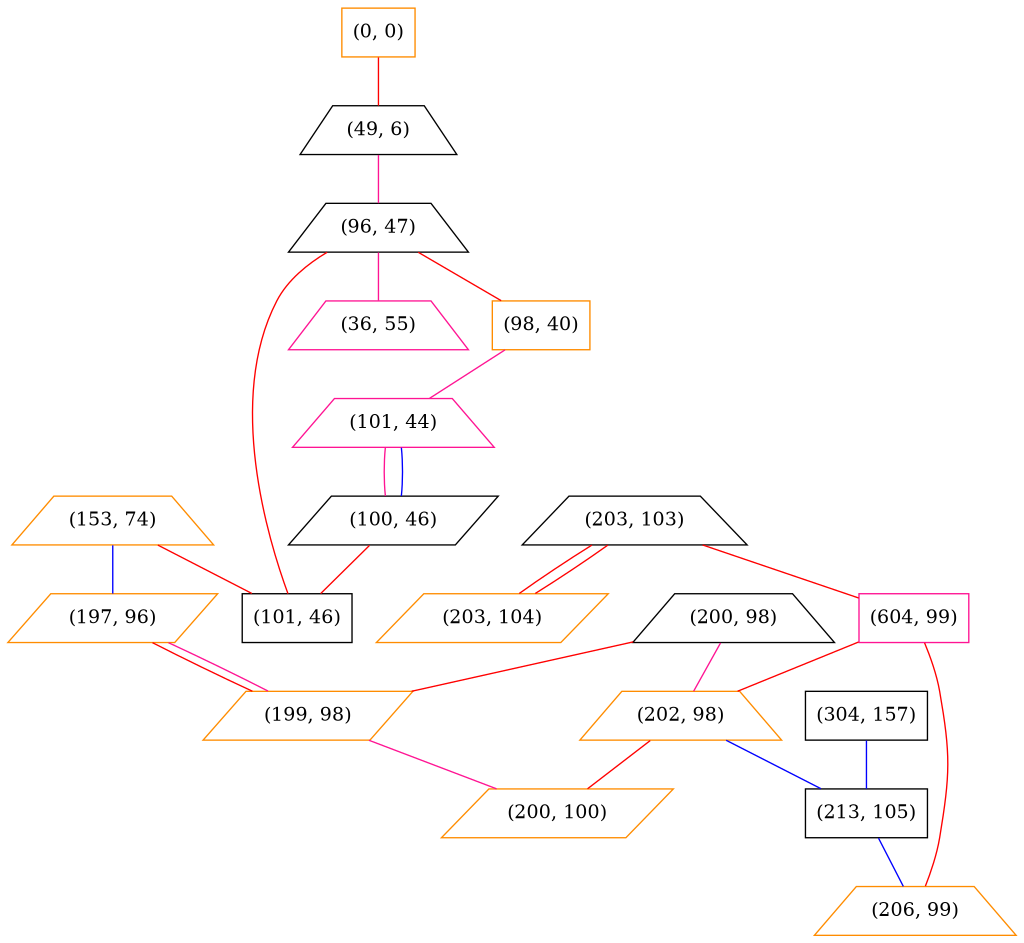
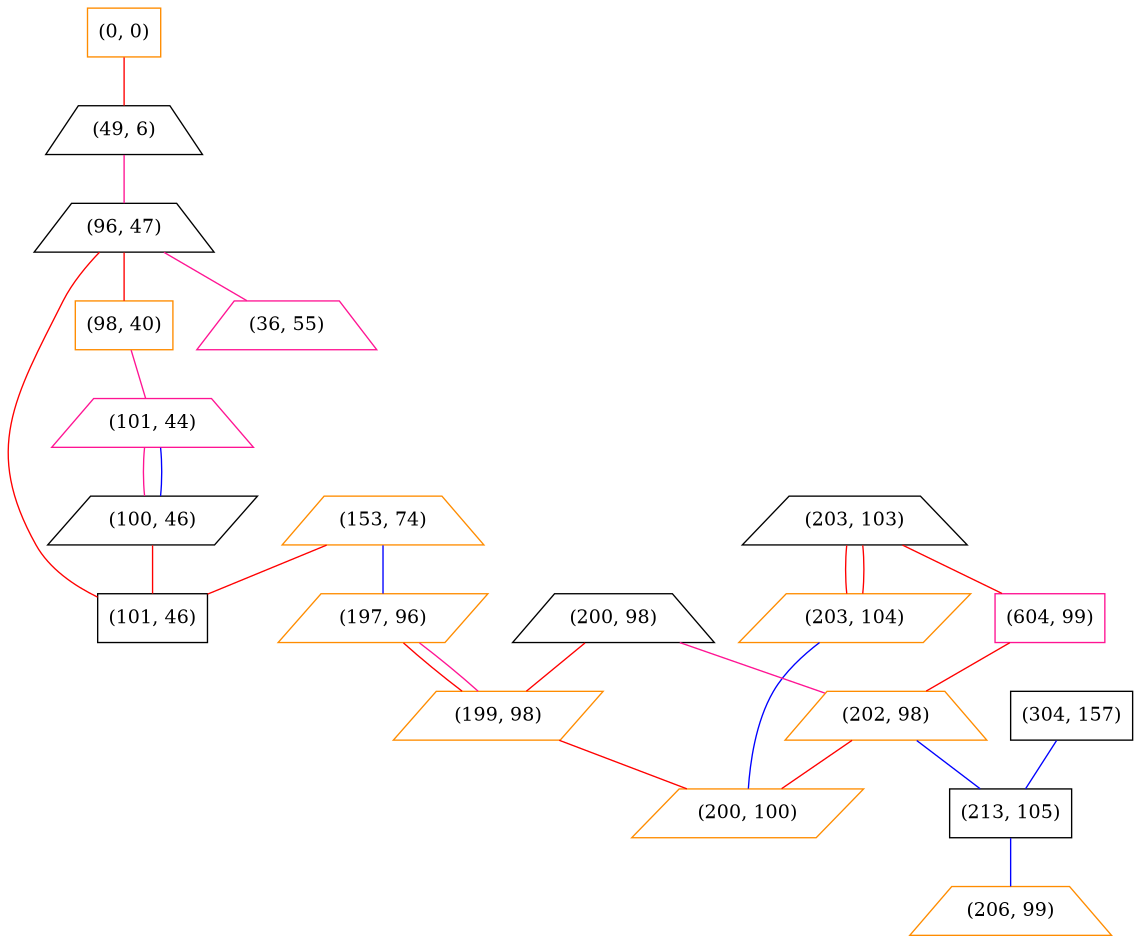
  graph {
    node [color=darkorange shape=trapezium]
    edge [color=red weight=1]
    "(101, 46)" [color=black shape=box]
    "(153, 74)"
    "(197, 96)" [shape=parallelogram]
    "(36, 55)" [color=deeppink]
    "(199, 98)" [shape=parallelogram]
    "(203, 103)" [color=black]
    "(203, 104)" [shape=parallelogram]
    n8 [color=deeppink label="(604, 99)" shape=box]
    "(200, 100)" [shape=parallelogram]
    "(202, 98)"
    "(206, 99)"
    "(0, 0)" [shape=box]
    "(49, 6)" [color=black]
    "(96, 47)" [color=black]
    "(98, 40)" [shape=box]
    "(101, 44)" [color=deeppink]
    "(200, 98)" [color=black]
    "(213, 105)" [color=black shape=box]
    "(100, 46)" [color=black shape=parallelogram]
    "(304, 157)" [color=black shape=box]
    "(153, 74)" -- "(101, 46)"
    "(153, 74)" -- "(197, 96)" [color=blue]
    "(197, 96)" -- "(199, 98)"
    "(197, 96)" -- "(199, 98)" [color=deeppink]
-   "(199, 98)" -- "(200, 100)" [color=deeppink]
+   "(199, 98)" -- "(200, 100)"
    "(203, 103)" -- "(203, 104)"
    "(203, 103)" -- "(203, 104)"
    "(203, 103)" -- n8
+   "(203, 104)" -- "(200, 100)" [color=blue]
    n8 -- "(202, 98)"
-   n8 -- "(206, 99)"
    "(202, 98)" -- "(200, 100)"
    "(202, 98)" -- "(213, 105)" [color=blue]
    "(0, 0)" -- "(49, 6)" [weight=4]
    "(49, 6)" -- "(96, 47)" [color=deeppink]
    "(96, 47)" -- "(101, 46)"
    "(96, 47)" -- "(36, 55)" [color=deeppink]
    "(96, 47)" -- "(98, 40)"
    "(98, 40)" -- "(101, 44)" [color=deeppink]
    "(101, 44)" -- "(100, 46)" [color=deeppink]
    "(101, 44)" -- "(100, 46)" [color=blue]
    "(200, 98)" -- "(199, 98)"
    "(200, 98)" -- "(202, 98)" [color=deeppink]
    "(213, 105)" -- "(206, 99)" [color=blue]
    "(100, 46)" -- "(101, 46)"
    "(304, 157)" -- "(213, 105)" [color=blue]
  }
